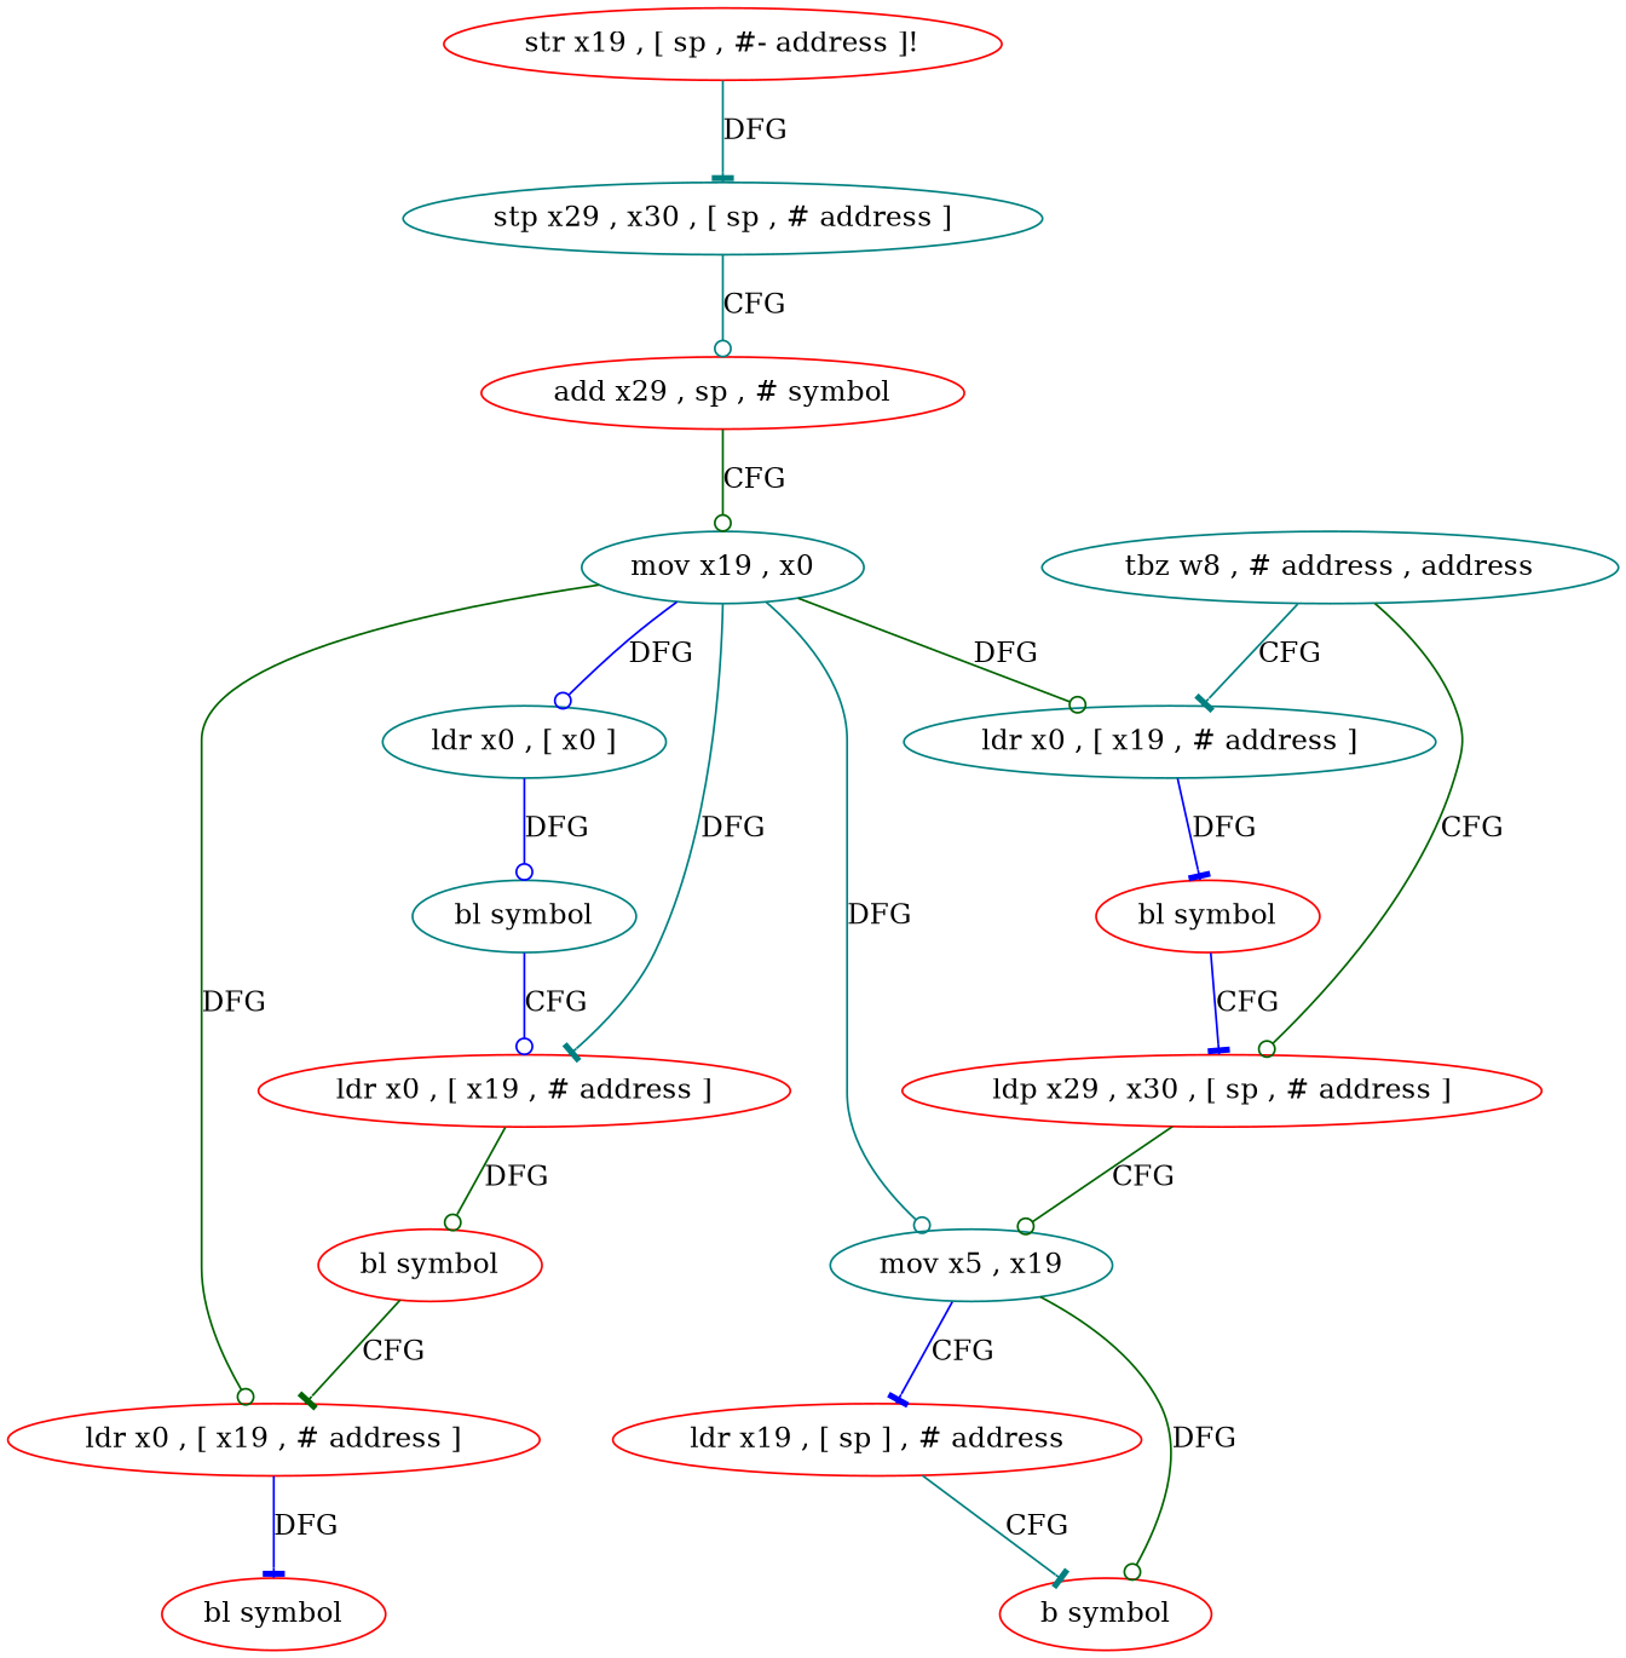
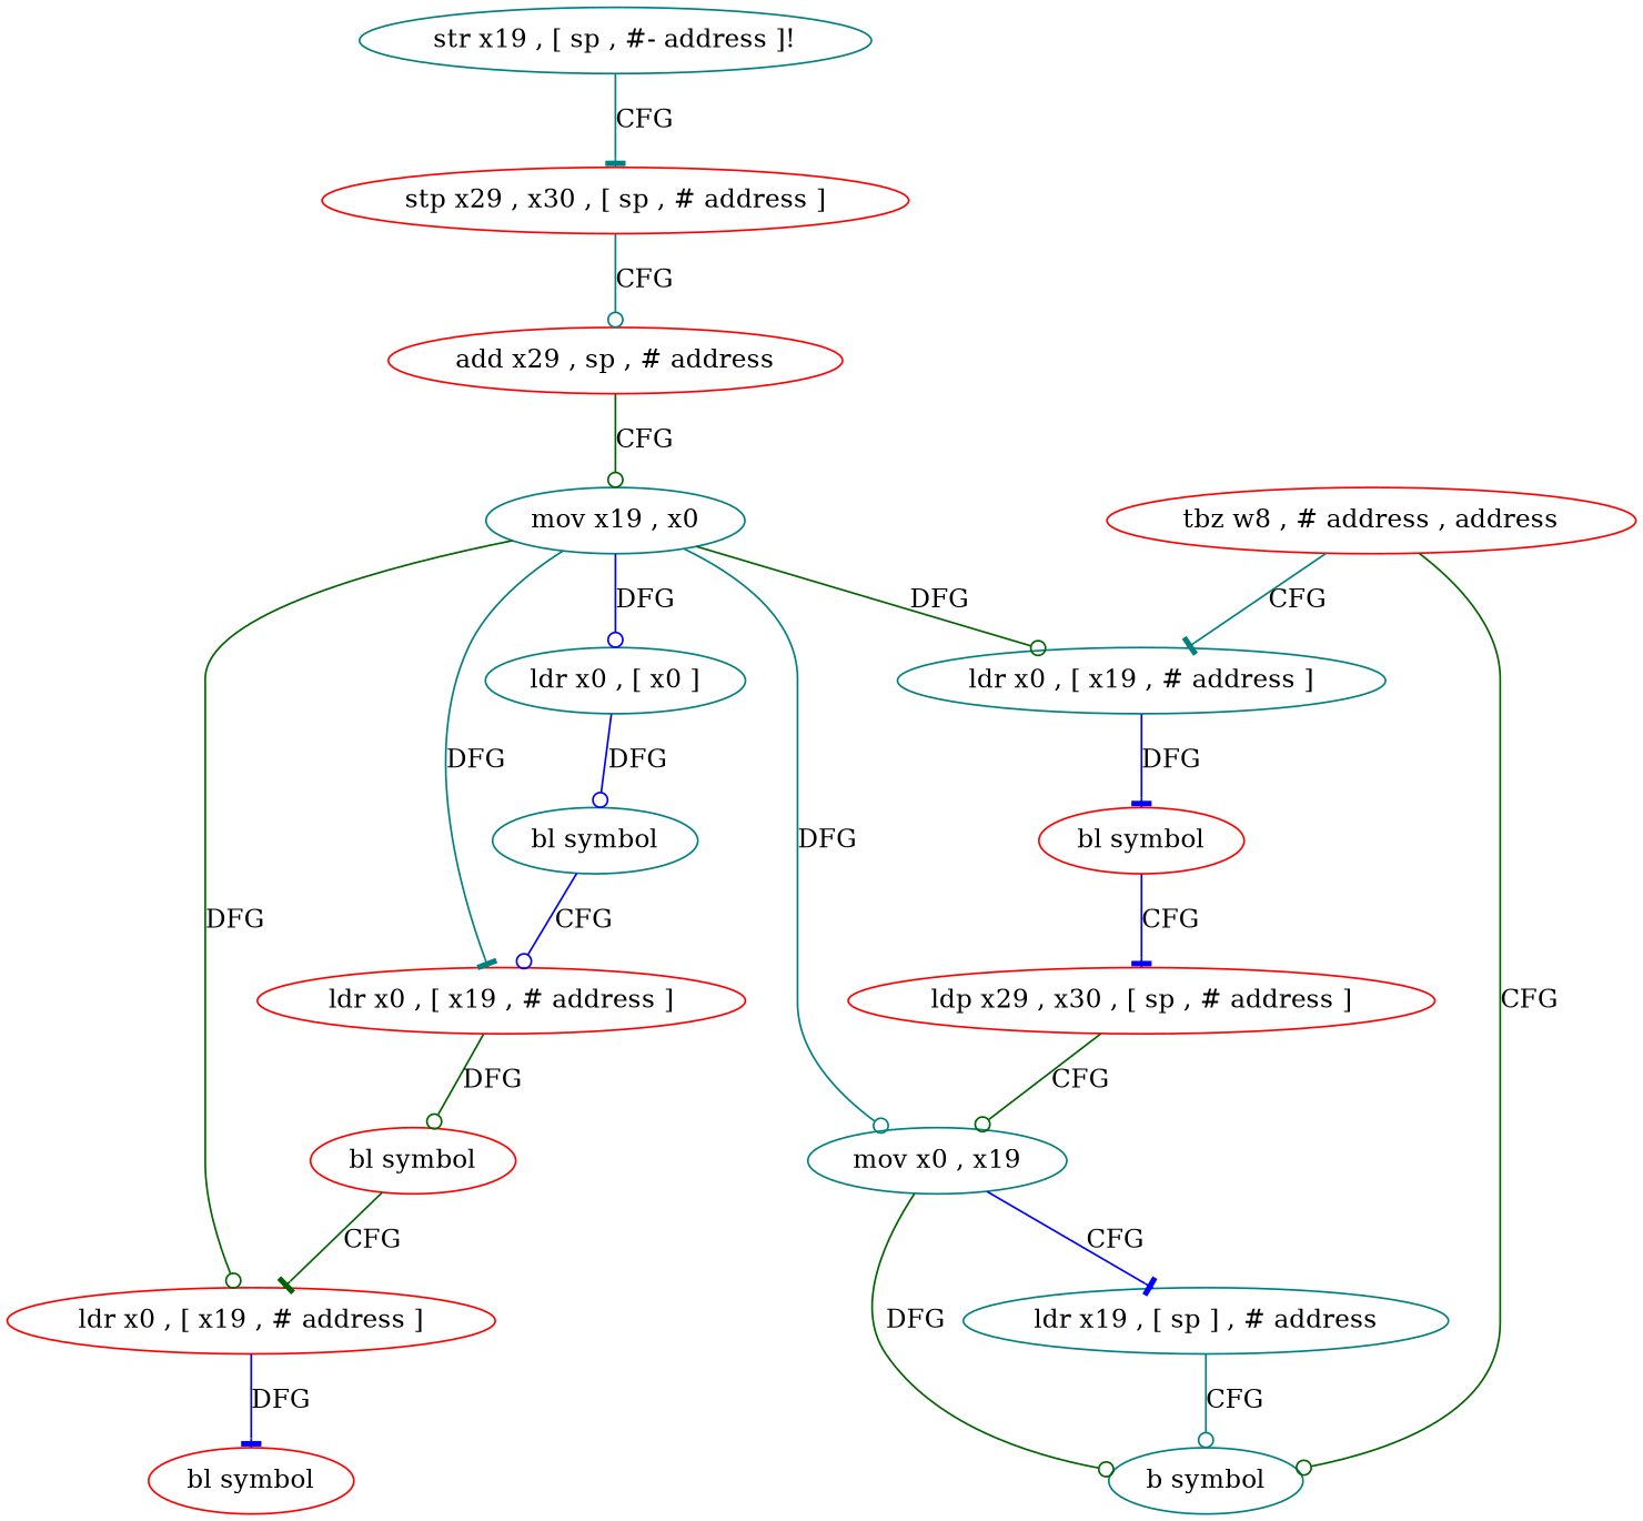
  digraph {
    node [color=teal]
    edge [arrowhead=odot color=darkgreen]
-   n1 [color=red label="str x19 , [ sp , #- address ]!"]
-   n2 [label="stp x29 , x30 , [ sp , # address ]"]
-   n3 [color=red label="add x29 , sp , # symbol"]
+   n1 [label="str x19 , [ sp , #- address ]!"]
+   n2 [color=red label="stp x29 , x30 , [ sp , # address ]"]
+   n3 [color=red label="add x29 , sp , # address"]
    n4 [label="mov x19 , x0"]
    n5 [label="ldr x0 , [ x0 ]"]
    n6 [color=red label="ldr x0 , [ x19 , # address ]"]
    n7 [color=red label="ldr x0 , [ x19 , # address ]"]
    n8 [label="ldr x0 , [ x19 , # address ]"]
-   n9 [label="mov x5 , x19"]
+   n9 [label="mov x0 , x19"]
    n10 [label="bl symbol"]
    n11 [color=red label="bl symbol"]
    n12 [color=red label="bl symbol"]
    n13 [color=red label="bl symbol"]
-   n14 [color=red label="ldr x19 , [ sp ] , # address"]
-   n15 [color=red label="b symbol"]
-   n16 [label="tbz w8 , # address , address"]
+   n14 [label="ldr x19 , [ sp ] , # address"]
+   n15 [label="b symbol"]
+   n16 [color=red label="tbz w8 , # address , address"]
    n17 [color=red label="ldp x29 , x30 , [ sp , # address ]"]
-   n1 -> n2 [arrowhead=tee color=teal label=DFG]
+   n1 -> n2 [arrowhead=tee color=teal label=CFG]
    n2 -> n3 [color=teal label=CFG]
    n3 -> n4 [label=CFG]
    n4 -> n5 [color=blue label=DFG]
    n4 -> n6 [arrowhead=tee color=teal label=DFG]
    n4 -> n7 [label=DFG]
    n4 -> n8 [label=DFG]
    n4 -> n9 [color=teal label=DFG]
    n5 -> n10 [color=blue label=DFG]
    n6 -> n11 [label=DFG]
    n7 -> n12 [arrowhead=tee color=blue label=DFG]
    n8 -> n13 [arrowhead=tee color=blue label=DFG]
    n9 -> n14 [arrowhead=tee color=blue label=CFG]
    n9 -> n15 [label=DFG]
    n10 -> n6 [color=blue label=CFG]
    n11 -> n7 [arrowhead=tee label=CFG]
    n13 -> n17 [arrowhead=tee color=blue label=CFG]
-   n14 -> n15 [arrowhead=tee color=teal label=CFG]
+   n14 -> n15 [color=teal label=CFG]
    n16 -> n8 [arrowhead=tee color=teal label=CFG]
-   n16 -> n17 [label=CFG]
+   n16 -> n15 [label=CFG]
    n17 -> n9 [label=CFG]
  }
